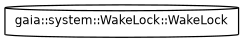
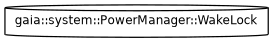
  digraph {
    rankdir=LR
-   n1 [color=black fillcolor=white fontname=Helvetica fontsize=10 height=0.2 label="gaia::system::WakeLock::WakeLock" shape=cylinder style=filled width=0.4]
+   n1 [color=black fillcolor=white fontname=Helvetica fontsize=10 height=0.2 label="gaia::system::PowerManager::WakeLock" shape=cylinder style=filled width=0.4]
  }
